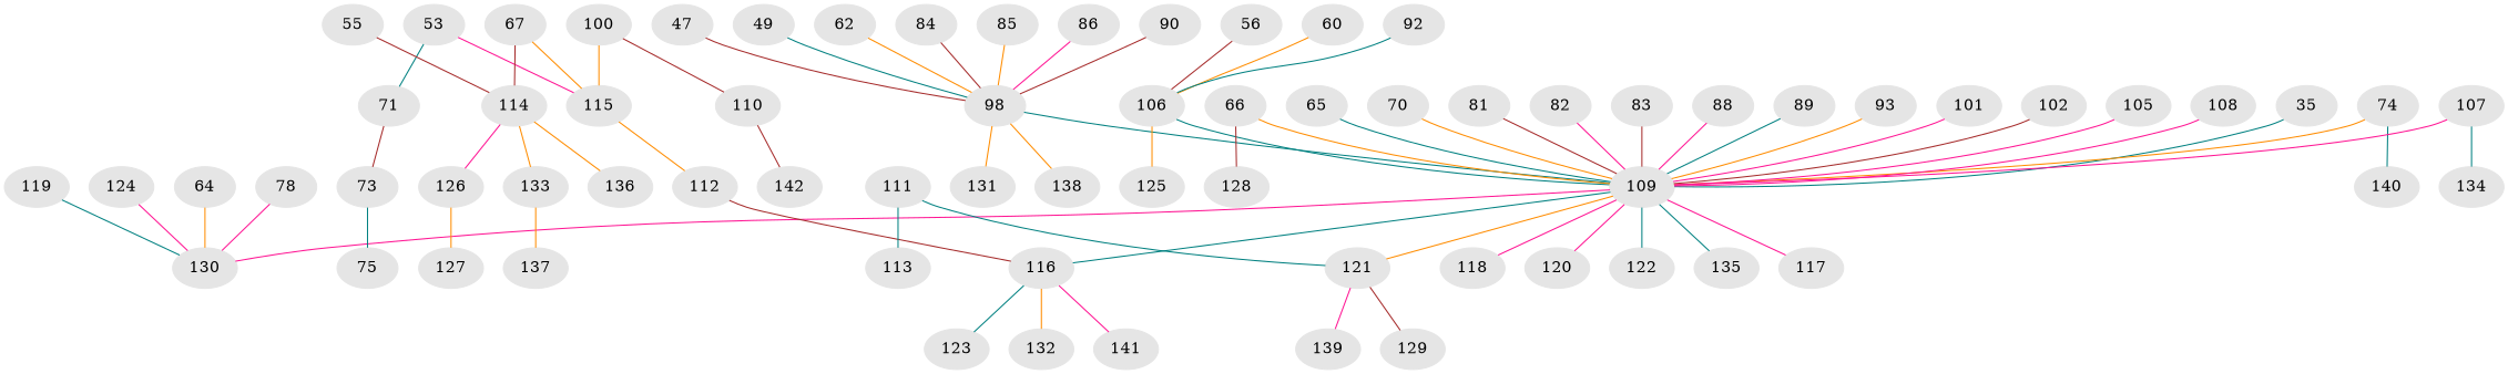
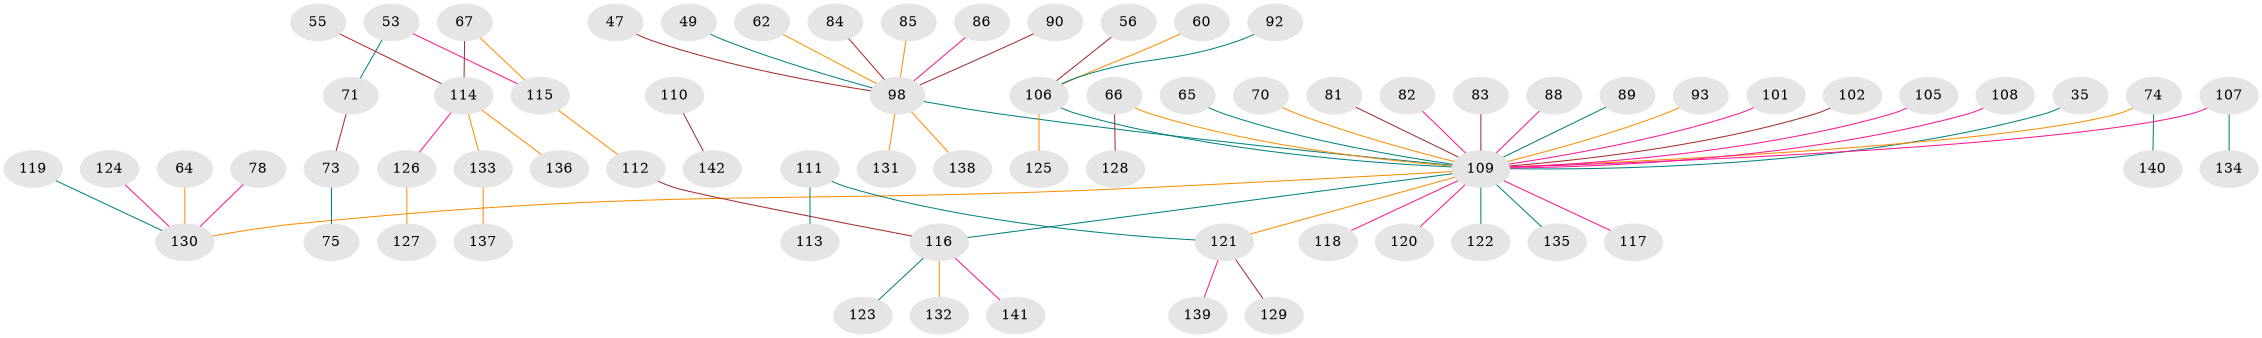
  graph {
    node [color=gray90 style=filled]
    edge [color=darkorange]
    109 [super="+20+96+80"]
    130 [super="+99+63+61"]
    116 [super="+72+97+79+104+103"]
    117
    118
    120
    121 [super="+29+59+95"]
    122
    135
    35
    98 [super="+40+36+43+91"]
    131
    138
    47
    49
    53
    71
    115 [super="+18+46+23+87"]
    73
    112
    114 [super="+44"]
    126
    133
    136
    55
    106 [super="+3+5"]
    125
    56
    60
    62
    64
    65
    66
    128
    67 [super="+28+31"]
    127
    70
    75
    74
    140
    78
    81
    82
    83
    84
    85
    86
    88
    89
    90
    92
    93
-   100 [super="+77"]
    110
    142
    101
    102
    105
    107
    134
    108
    123
    132
    141
    129
    139
    111
    113
    137
    119
    124
-   109 -- 130 [color=deeppink]
+   109 -- 130
    109 -- 116 [color=teal]
    109 -- 117 [color=deeppink]
    109 -- 118 [color=deeppink]
    109 -- 120 [color=deeppink]
    109 -- 121
    109 -- 122 [color=teal]
    109 -- 135 [color=teal]
    116 -- 123 [color=teal]
    116 -- 132
    116 -- 141 [color=deeppink]
    121 -- 129 [color=brown]
    121 -- 139 [color=deeppink]
    35 -- 109 [color=teal]
    98 -- 109 [color=teal]
    98 -- 131
    98 -- 138
    47 -- 98 [color=brown]
    49 -- 98 [color=teal]
    53 -- 71 [color=teal]
    53 -- 115 [color=deeppink]
    71 -- 73 [color=brown]
    115 -- 112
    73 -- 75 [color=teal]
    112 -- 116 [color=brown]
    114 -- 126 [color=deeppink]
    114 -- 133
    114 -- 136
    126 -- 127
    133 -- 137
    55 -- 114 [color=brown]
    106 -- 109 [color=teal]
    106 -- 125
    56 -- 106 [color=brown]
    60 -- 106
    62 -- 98
    64 -- 130
    65 -- 109 [color=teal]
    66 -- 109
    66 -- 128 [color=brown]
    67 -- 115
    67 -- 114 [color=brown]
    70 -- 109
    74 -- 109
    74 -- 140 [color=teal]
    78 -- 130 [color=deeppink]
    81 -- 109 [color=brown]
    82 -- 109 [color=deeppink]
    83 -- 109 [color=brown]
    84 -- 98 [color=brown]
    85 -- 98
    86 -- 98 [color=deeppink]
    88 -- 109 [color=deeppink]
    89 -- 109 [color=teal]
    90 -- 98 [color=brown]
    92 -- 106 [color=teal]
    93 -- 109
-   100 -- 115
-   100 -- 110 [color=brown]
    110 -- 142 [color=brown]
    101 -- 109 [color=deeppink]
    102 -- 109 [color=brown]
    105 -- 109 [color=deeppink]
    107 -- 109 [color=deeppink]
    107 -- 134 [color=teal]
    108 -- 109 [color=deeppink]
    111 -- 121 [color=teal]
    111 -- 113 [color=teal]
    119 -- 130 [color=teal]
    124 -- 130 [color=deeppink]
  }
